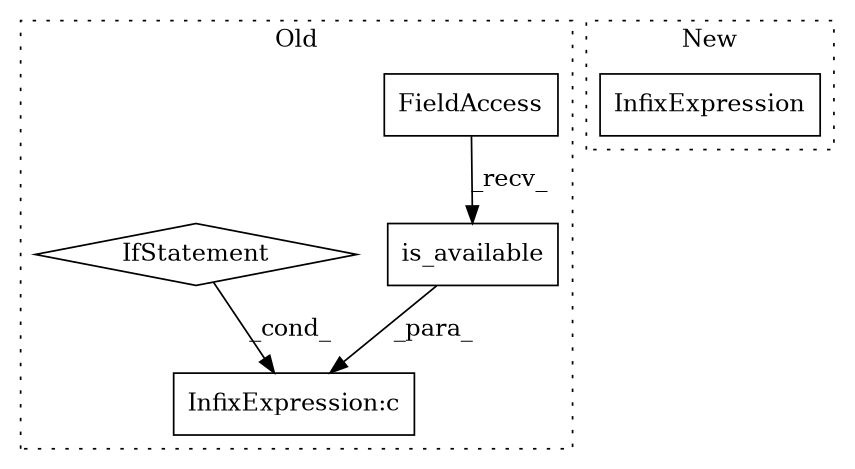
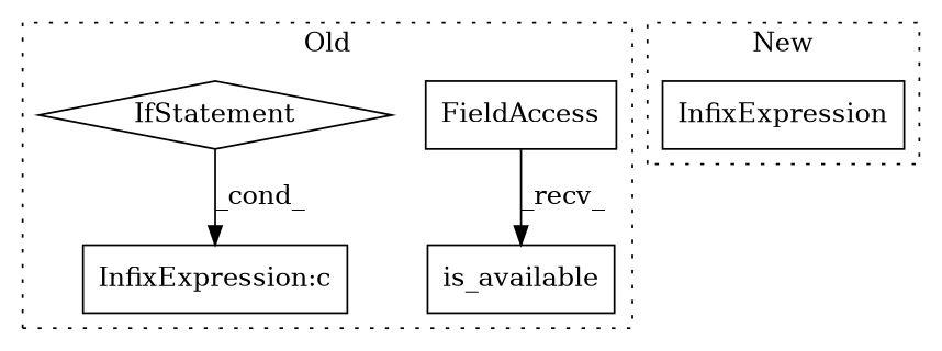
  digraph {
    node [a=32 shape=box]
    n1 [l=14 label=is_available s=11009]
    n2 [a=22 l=10 label=FieldAccess s=10998]
    n3 [a=25 l="4,2" label=IfStatement s="10994,11063" shape=diamond]
    n4 [a=27 l=4 label="InfixExpression:c" s=11023]
    n5 [l="7,1" label=InfixExpression s="15153,15161"]
    subgraph cluster_1 {
      label=Old
      style=dotted
      n1
      n2
      n3
      n4
    }
    subgraph cluster_2 {
      label=New
      style=dotted
      n5
    }
-   n1 -> n4 [label=_para_]
    n2 -> n1 [label=_recv_]
    n3 -> n4 [label=_cond_]
  }
